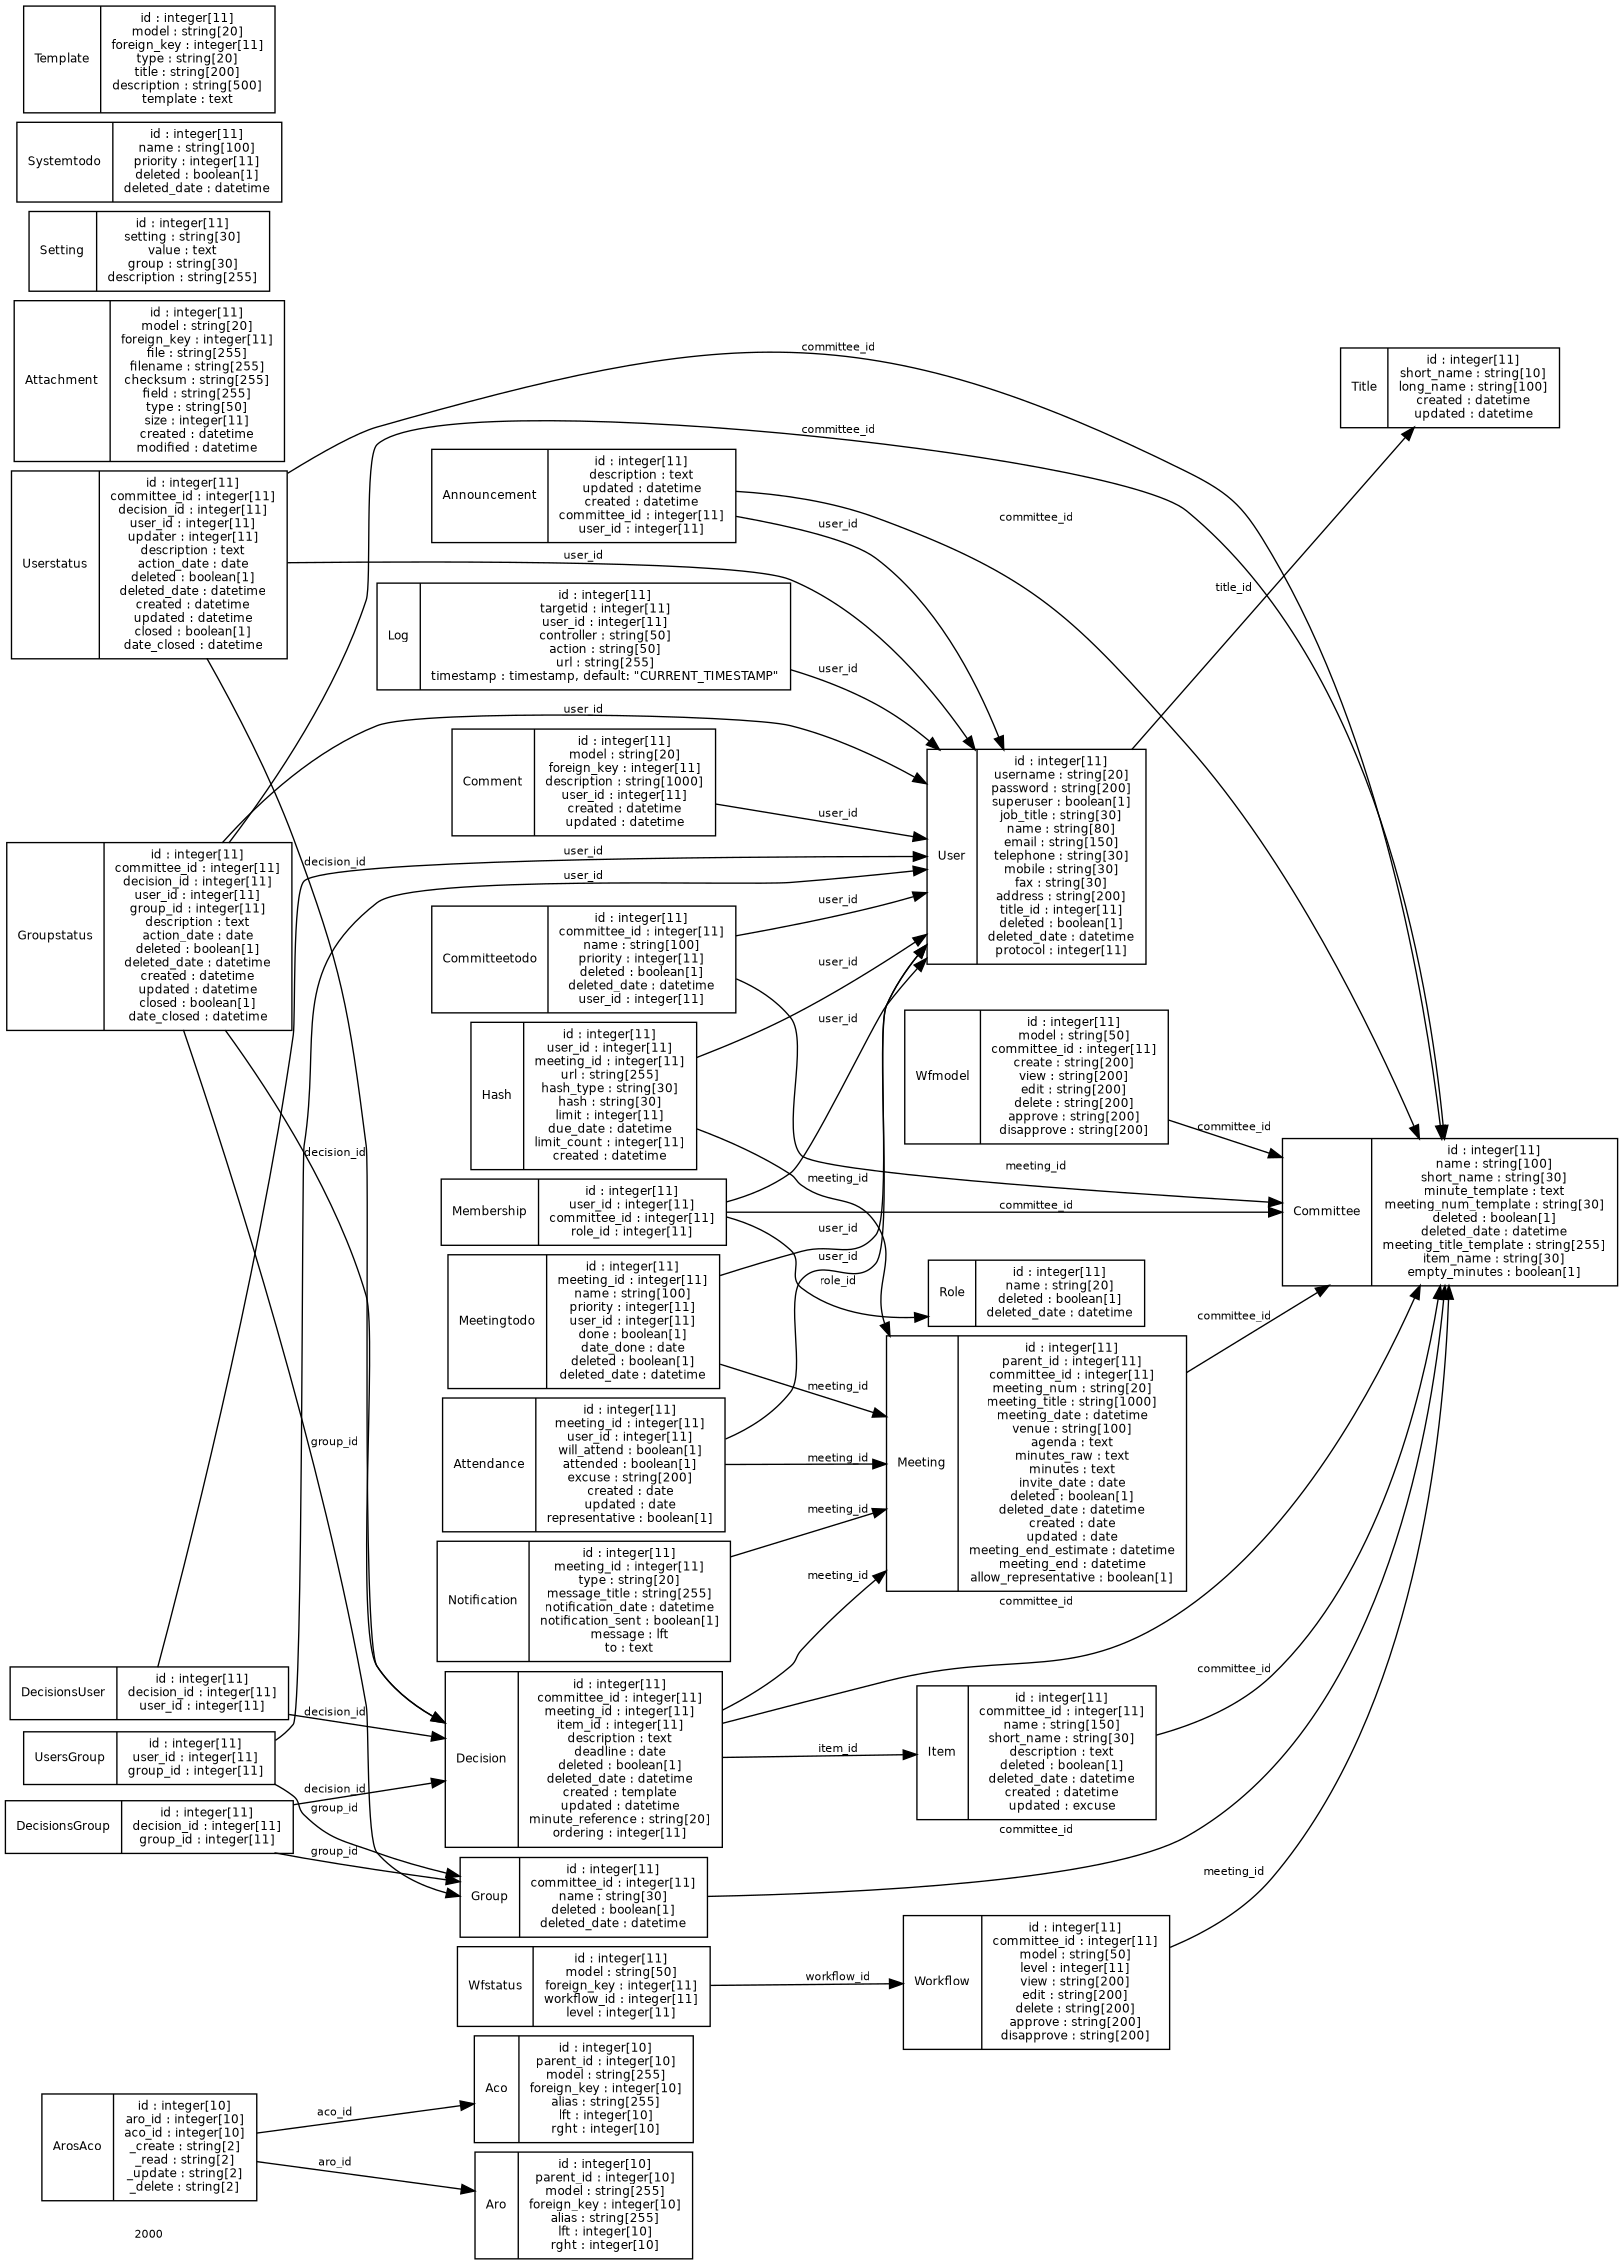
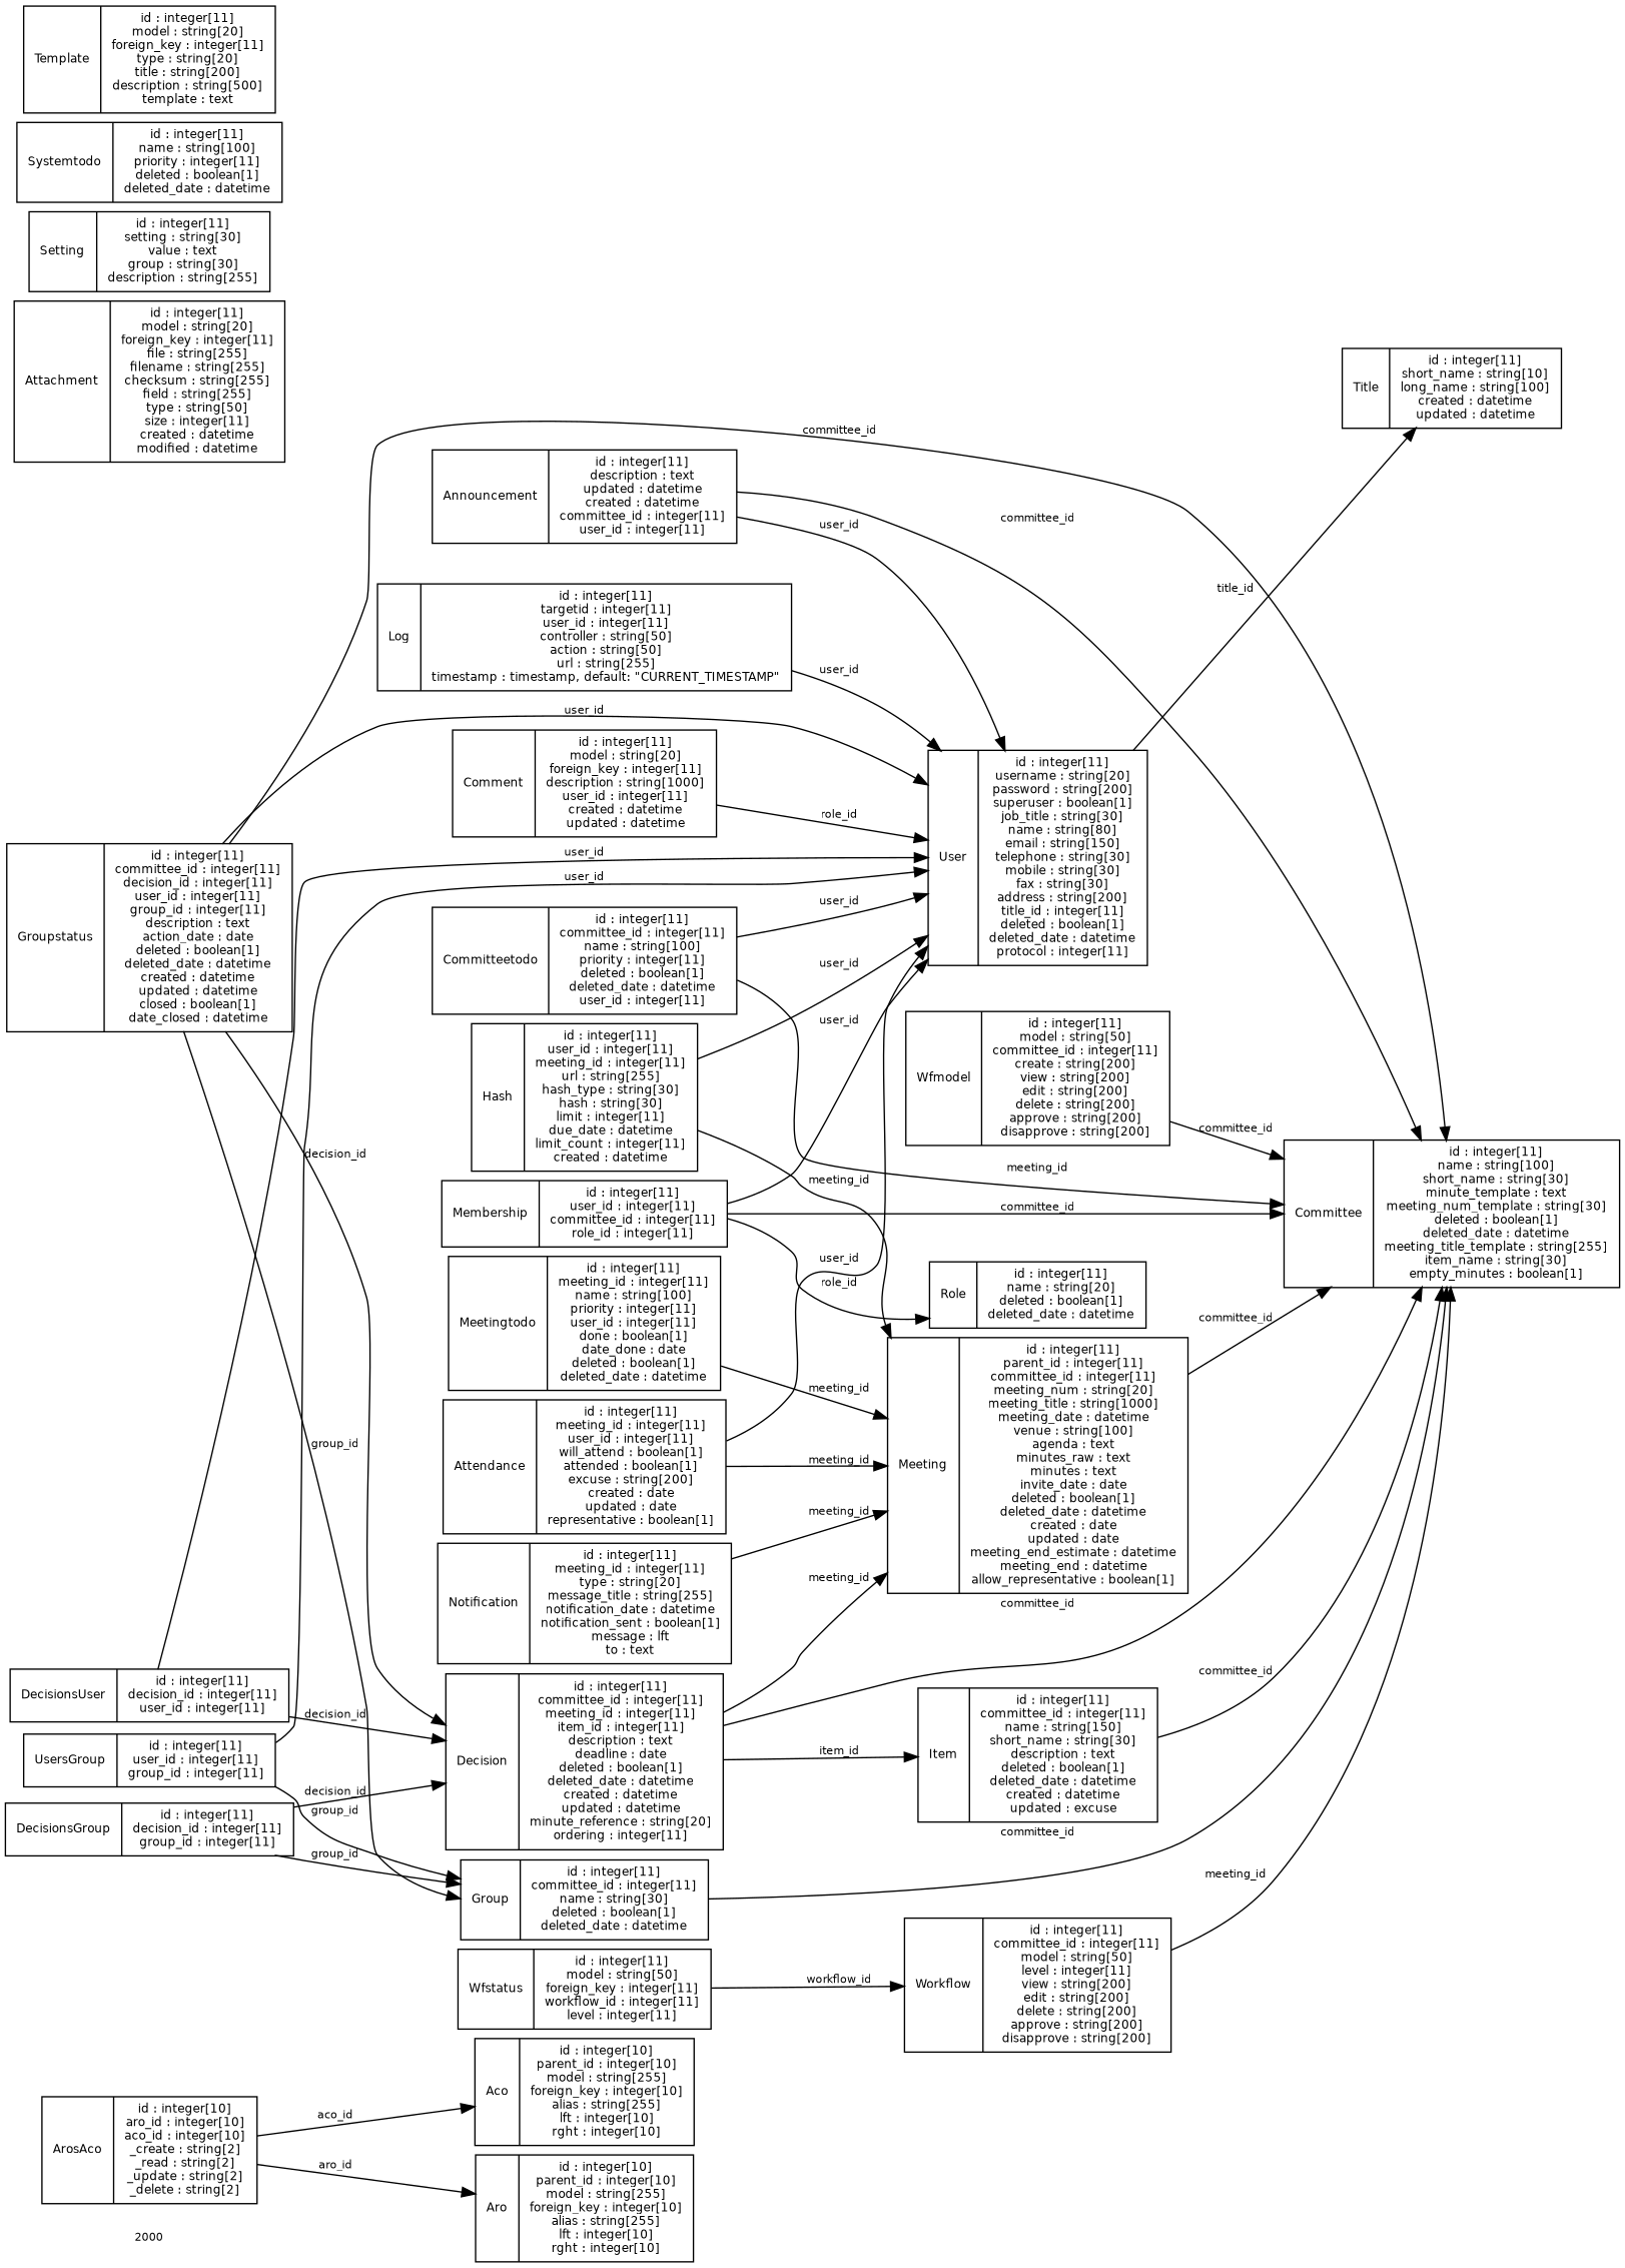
  digraph {
    nodesep=0.1
    rankdir=LR
    ranksep=0.1
    splines=true
    node [fontname=Helvetica fontsize=9 shape=record]
    edge [fontname=Helvetica fontsize=8]
    n1 [fontsize=8 label=2000 shape=plaintext]
    n2 [label="{Aco|id : integer[10]\nparent_id : integer[10]\nmodel : string[255]\nforeign_key : integer[10]\nalias : string[255]\nlft : integer[10]\nrght : integer[10]\n}"]
    n3 [label="{Announcement|id : integer[11]\ndescription : text\nupdated : datetime\ncreated : datetime\ncommittee_id : integer[11]\nuser_id : integer[11]\n}"]
    n4 [label="{Committee|id : integer[11]\nname : string[100]\nshort_name : string[30]\nminute_template : text\nmeeting_num_template : string[30]\ndeleted : boolean[1]\ndeleted_date : datetime\nmeeting_title_template : string[255]\nitem_name : string[30]\nempty_minutes : boolean[1]\n}"]
    n5 [label="{User|id : integer[11]\nusername : string[20]\npassword : string[200]\nsuperuser : boolean[1]\njob_title : string[30]\nname : string[80]\nemail : string[150]\ntelephone : string[30]\nmobile : string[30]\nfax : string[30]\naddress : string[200]\ntitle_id : integer[11]\ndeleted : boolean[1]\ndeleted_date : datetime\nprotocol : integer[11]\n}"]
    n6 [label="{Title|id : integer[11]\nshort_name : string[10]\nlong_name : string[100]\ncreated : datetime\nupdated : datetime\n}"]
    n7 [label="{Aro|id : integer[10]\nparent_id : integer[10]\nmodel : string[255]\nforeign_key : integer[10]\nalias : string[255]\nlft : integer[10]\nrght : integer[10]\n}"]
    n8 [label="{ArosAco|id : integer[10]\naro_id : integer[10]\naco_id : integer[10]\n_create : string[2]\n_read : string[2]\n_update : string[2]\n_delete : string[2]\n}"]
    n9 [label="{Attachment|id : integer[11]\nmodel : string[20]\nforeign_key : integer[11]\nfile : string[255]\nfilename : string[255]\nchecksum : string[255]\nfield : string[255]\ntype : string[50]\nsize : integer[11]\ncreated : datetime\nmodified : datetime\n}"]
    n10 [label="{Attendance|id : integer[11]\nmeeting_id : integer[11]\nuser_id : integer[11]\nwill_attend : boolean[1]\nattended : boolean[1]\nexcuse : string[200]\ncreated : date\nupdated : date\nrepresentative : boolean[1]\n}"]
    n11 [label="{Meeting|id : integer[11]\nparent_id : integer[11]\ncommittee_id : integer[11]\nmeeting_num : string[20]\nmeeting_title : string[1000]\nmeeting_date : datetime\nvenue : string[100]\nagenda : text\nminutes_raw : text\nminutes : text\ninvite_date : date\ndeleted : boolean[1]\ndeleted_date : datetime\ncreated : date\nupdated : date\nmeeting_end_estimate : datetime\nmeeting_end : datetime\nallow_representative : boolean[1]\n}"]
    n12 [label="{Comment|id : integer[11]\nmodel : string[20]\nforeign_key : integer[11]\ndescription : string[1000]\nuser_id : integer[11]\ncreated : datetime\nupdated : datetime\n}"]
    n13 [label="{Committeetodo|id : integer[11]\ncommittee_id : integer[11]\nname : string[100]\npriority : integer[11]\ndeleted : boolean[1]\ndeleted_date : datetime\nuser_id : integer[11]\n}"]
-   n14 [label="{Decision|id : integer[11]\ncommittee_id : integer[11]\nmeeting_id : integer[11]\nitem_id : integer[11]\ndescription : text\ndeadline : date\ndeleted : boolean[1]\ndeleted_date : datetime\ncreated : template\nupdated : datetime\nminute_reference : string[20]\nordering : integer[11]\n}"]
+   n14 [label="{Decision|id : integer[11]\ncommittee_id : integer[11]\nmeeting_id : integer[11]\nitem_id : integer[11]\ndescription : text\ndeadline : date\ndeleted : boolean[1]\ndeleted_date : datetime\ncreated : datetime\nupdated : datetime\nminute_reference : string[20]\nordering : integer[11]\n}"]
    n15 [label="{Item|id : integer[11]\ncommittee_id : integer[11]\nname : string[150]\nshort_name : string[30]\ndescription : text\ndeleted : boolean[1]\ndeleted_date : datetime\ncreated : datetime\nupdated : excuse\n}"]
    n16 [label="{DecisionsGroup|id : integer[11]\ndecision_id : integer[11]\ngroup_id : integer[11]\n}"]
    n17 [label="{Group|id : integer[11]\ncommittee_id : integer[11]\nname : string[30]\ndeleted : boolean[1]\ndeleted_date : datetime\n}"]
    n18 [label="{DecisionsUser|id : integer[11]\ndecision_id : integer[11]\nuser_id : integer[11]\n}"]
    n19 [label="{Groupstatus|id : integer[11]\ncommittee_id : integer[11]\ndecision_id : integer[11]\nuser_id : integer[11]\ngroup_id : integer[11]\ndescription : text\naction_date : date\ndeleted : boolean[1]\ndeleted_date : datetime\ncreated : datetime\nupdated : datetime\nclosed : boolean[1]\ndate_closed : datetime\n}"]
    n20 [label="{Hash|id : integer[11]\nuser_id : integer[11]\nmeeting_id : integer[11]\nurl : string[255]\nhash_type : string[30]\nhash : string[30]\nlimit : integer[11]\ndue_date : datetime\nlimit_count : integer[11]\ncreated : datetime\n}"]
    n21 [label="{Log|id : integer[11]\ntargetid : integer[11]\nuser_id : integer[11]\ncontroller : string[50]\naction : string[50]\nurl : string[255]\ntimestamp : timestamp, default: \"CURRENT_TIMESTAMP\"\n}"]
    n22 [label="{Meetingtodo|id : integer[11]\nmeeting_id : integer[11]\nname : string[100]\npriority : integer[11]\nuser_id : integer[11]\ndone : boolean[1]\ndate_done : date\ndeleted : boolean[1]\ndeleted_date : datetime\n}"]
    n23 [label="{Membership|id : integer[11]\nuser_id : integer[11]\ncommittee_id : integer[11]\nrole_id : integer[11]\n}"]
    n24 [label="{Role|id : integer[11]\nname : string[20]\ndeleted : boolean[1]\ndeleted_date : datetime\n}"]
    n25 [label="{Notification|id : integer[11]\nmeeting_id : integer[11]\ntype : string[20]\nmessage_title : string[255]\nnotification_date : datetime\nnotification_sent : boolean[1]\nmessage : lft\nto : text\n}"]
    n26 [label="{Setting|id : integer[11]\nsetting : string[30]\nvalue : text\ngroup : string[30]\ndescription : string[255]\n}"]
    n27 [label="{Systemtodo|id : integer[11]\nname : string[100]\npriority : integer[11]\ndeleted : boolean[1]\ndeleted_date : datetime\n}"]
    n28 [label="{Template|id : integer[11]\nmodel : string[20]\nforeign_key : integer[11]\ntype : string[20]\ntitle : string[200]\ndescription : string[500]\ntemplate : text\n}"]
    n29 [label="{UsersGroup|id : integer[11]\nuser_id : integer[11]\ngroup_id : integer[11]\n}"]
-   n30 [label="{Userstatus|id : integer[11]\ncommittee_id : integer[11]\ndecision_id : integer[11]\nuser_id : integer[11]\nupdater : integer[11]\ndescription : text\naction_date : date\ndeleted : boolean[1]\ndeleted_date : datetime\ncreated : datetime\nupdated : datetime\nclosed : boolean[1]\ndate_closed : datetime\n}"]
    n31 [label="{Wfmodel|id : integer[11]\nmodel : string[50]\ncommittee_id : integer[11]\ncreate : string[200]\nview : string[200]\nedit : string[200]\ndelete : string[200]\napprove : string[200]\ndisapprove : string[200]\n}"]
    n32 [label="{Wfstatus|id : integer[11]\nmodel : string[50]\nforeign_key : integer[11]\nworkflow_id : integer[11]\nlevel : integer[11]\n}"]
    n33 [label="{Workflow|id : integer[11]\ncommittee_id : integer[11]\nmodel : string[50]\nlevel : integer[11]\nview : string[200]\nedit : string[200]\ndelete : string[200]\napprove : string[200]\ndisapprove : string[200]\n}"]
    n3 -> n4 [label=committee_id]
    n3 -> n5 [label=user_id]
    n5 -> n6 [label=title_id]
    n8 -> n2 [label=aco_id]
    n8 -> n7 [label=aro_id]
    n10 -> n5 [label=user_id]
    n10 -> n11 [label=meeting_id]
    n11 -> n4 [label=committee_id]
-   n12 -> n5 [label=user_id]
+   n12 -> n5 [label=role_id]
    n13 -> n4 [label=meeting_id]
    n13 -> n5 [label=user_id]
    n14 -> n4 [label=committee_id]
    n14 -> n11 [label=meeting_id]
    n14 -> n15 [label=item_id]
    n15 -> n4 [label=committee_id]
    n16 -> n14 [label=decision_id]
    n16 -> n17 [label=group_id]
    n17 -> n4 [label=committee_id]
    n18 -> n5 [label=user_id]
    n18 -> n14 [label=decision_id]
    n19 -> n4 [label=committee_id]
    n19 -> n5 [label=user_id]
    n19 -> n14 [label=decision_id]
    n19 -> n17 [label=group_id]
    n20 -> n5 [label=user_id]
    n20 -> n11 [label=meeting_id]
    n21 -> n5 [label=user_id]
-   n22 -> n5 [label=user_id]
    n22 -> n11 [label=meeting_id]
    n23 -> n4 [label=committee_id]
    n23 -> n5 [label=user_id]
    n23 -> n24 [label=role_id]
    n25 -> n11 [label=meeting_id]
    n29 -> n5 [label=user_id]
    n29 -> n17 [label=group_id]
-   n30 -> n4 [label=committee_id]
-   n30 -> n5 [label=user_id]
-   n30 -> n14 [label=decision_id]
    n31 -> n4 [label=committee_id]
    n32 -> n33 [label=workflow_id]
    n33 -> n4 [label=meeting_id]
  }
